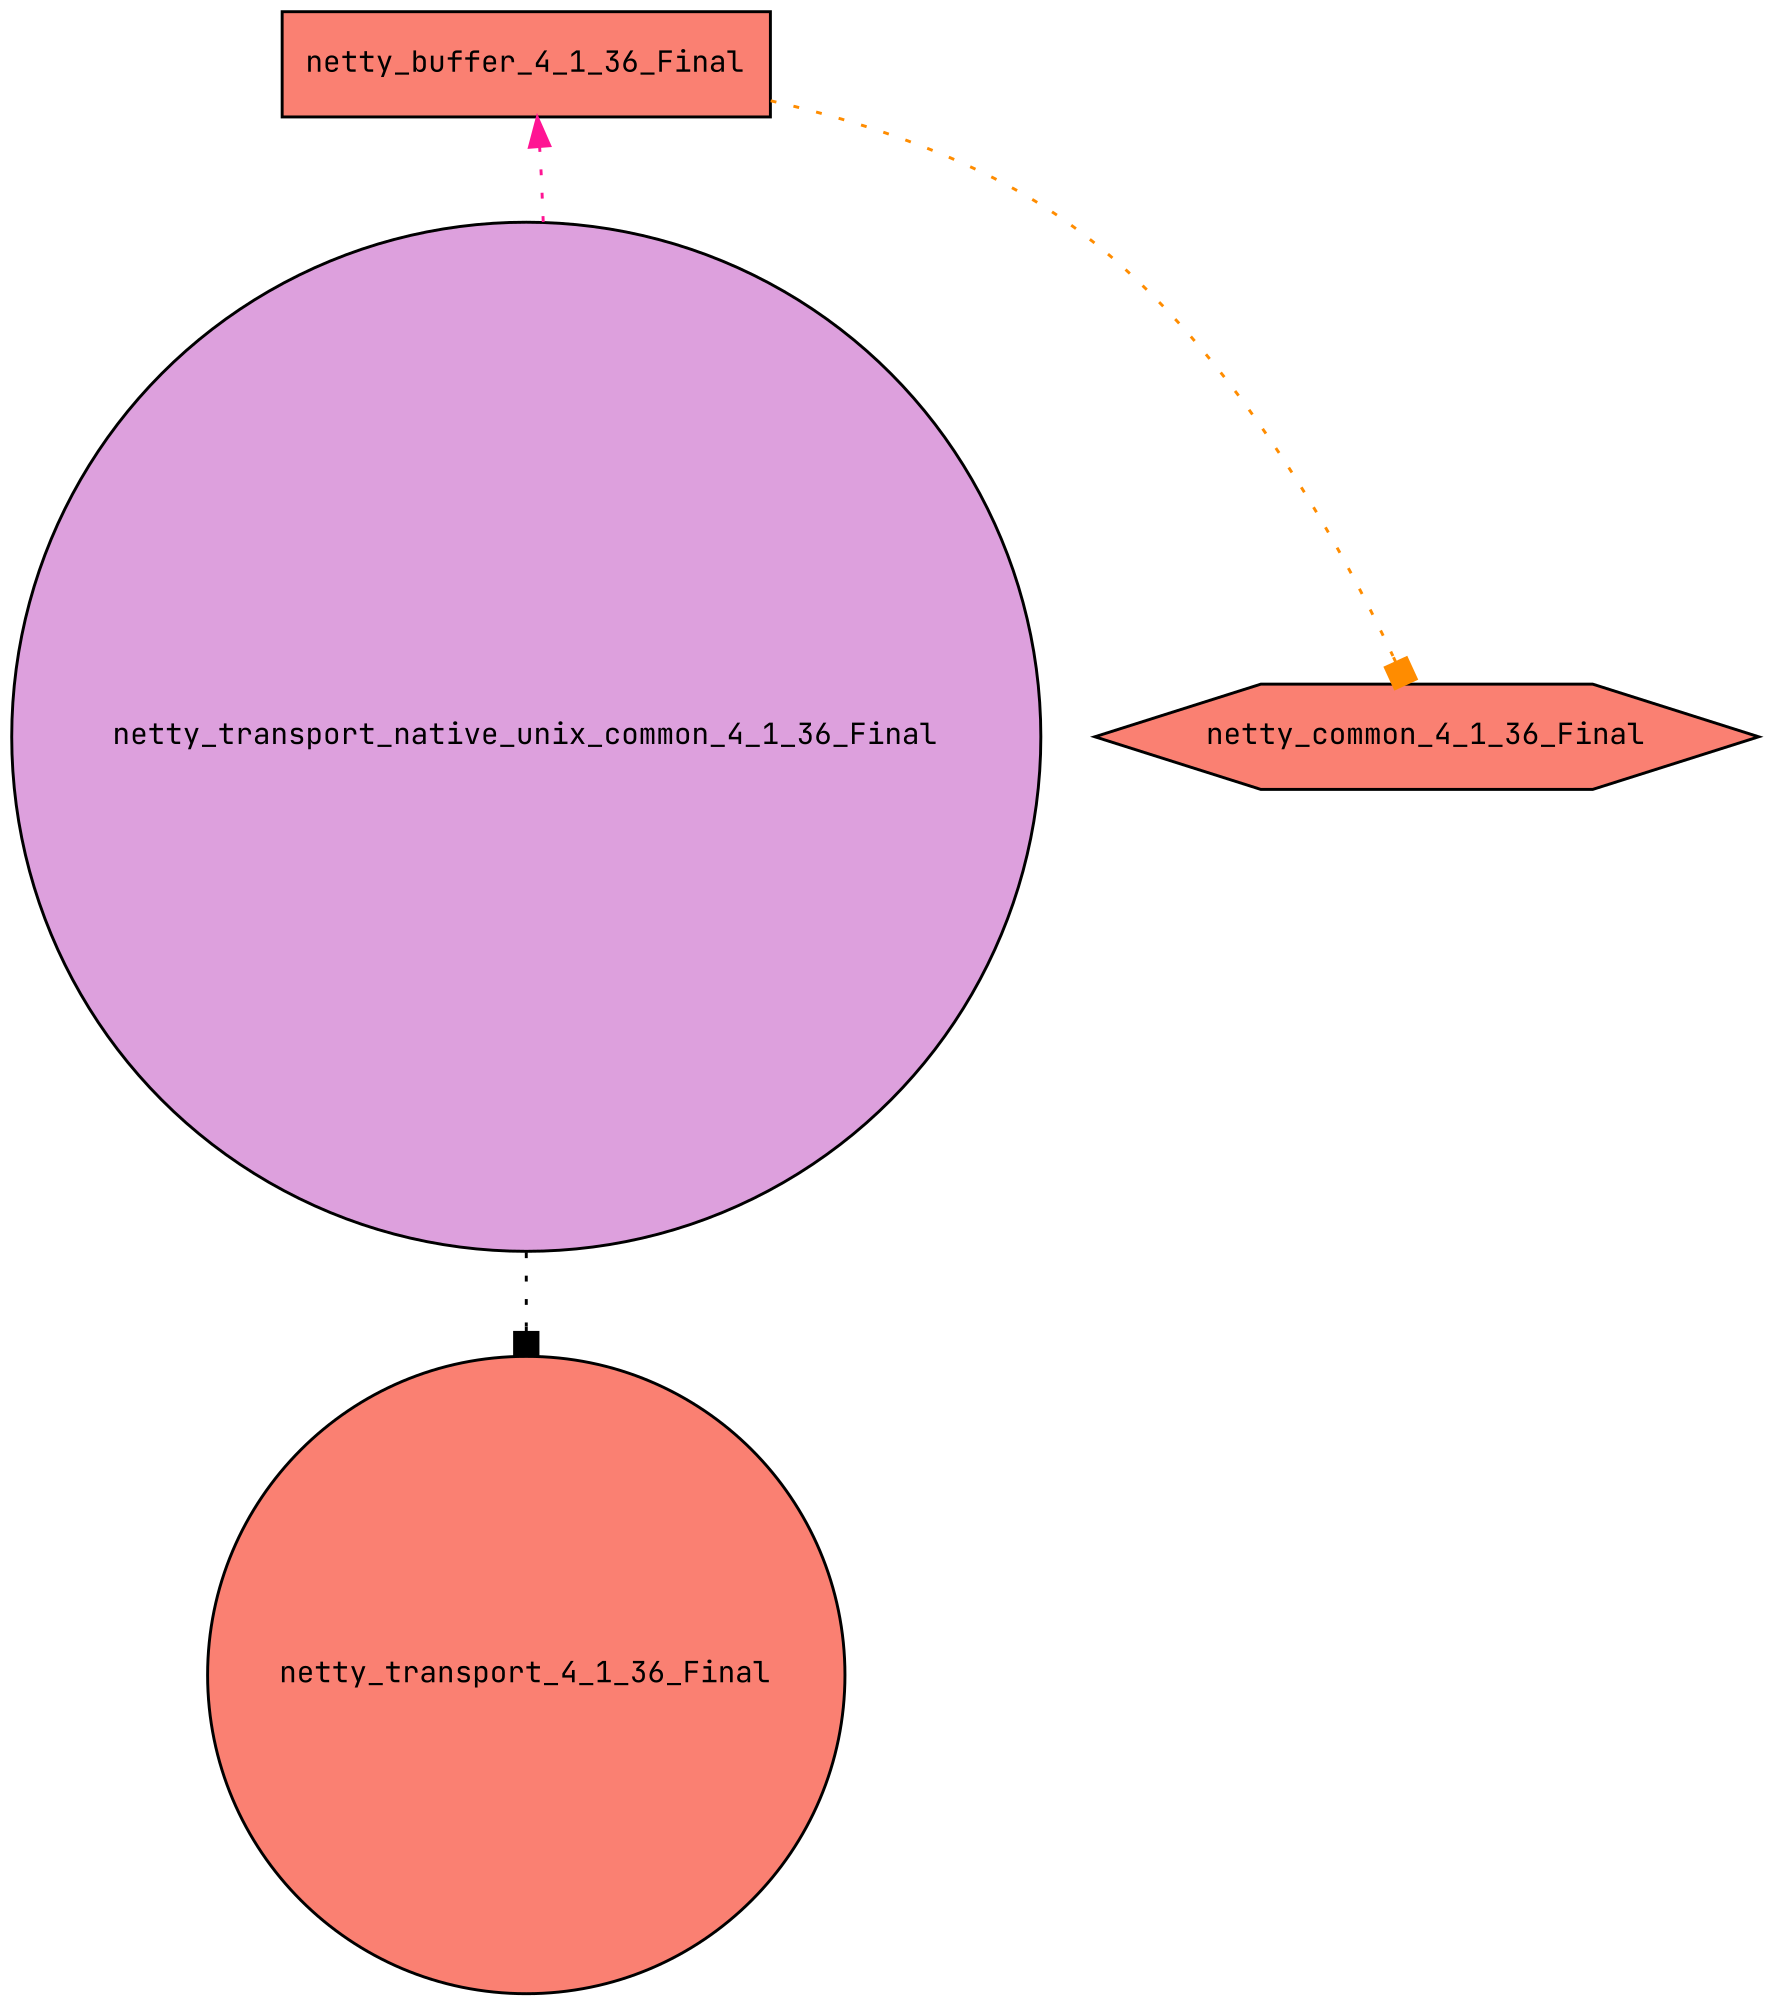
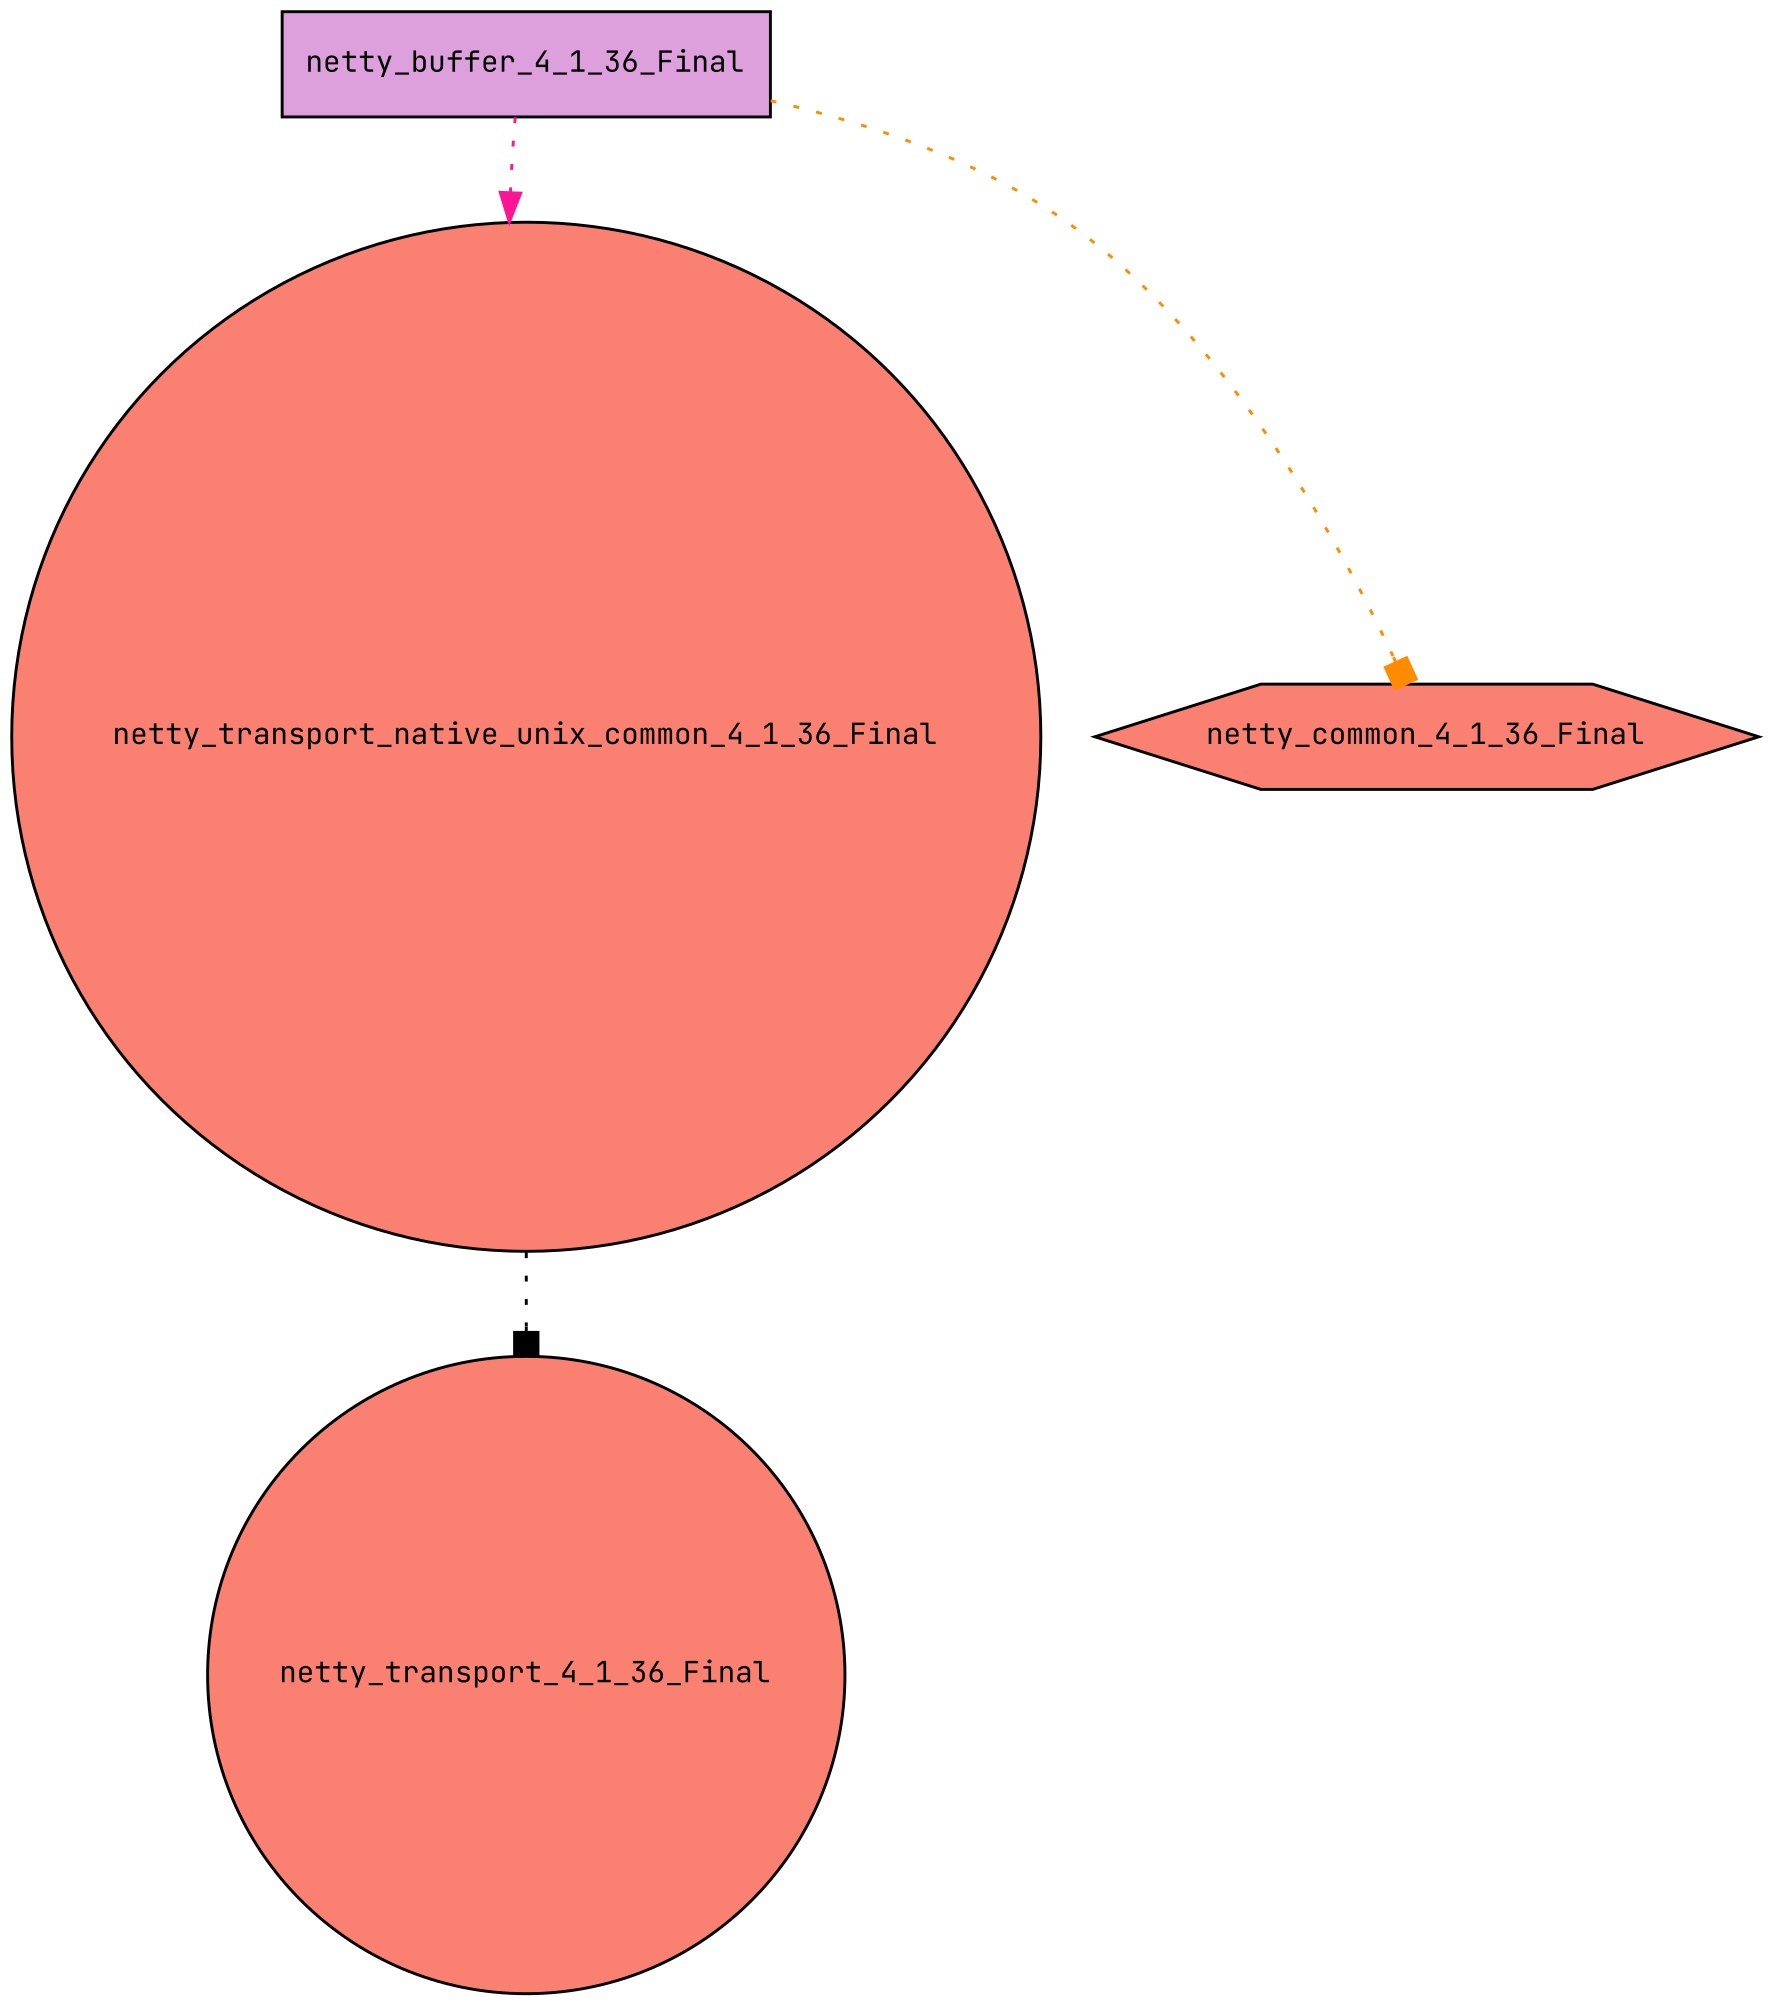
  digraph {
    fontname="JetBrains Mono"
    node [fillcolor=plum fontname="JetBrains Mono" fontsize=10.0 shape=circle style=filled]
    edge [arrowhead=box fontname="JetBrains Mono" style=dotted]
-   netty_buffer_4_1_36_Final [fillcolor=salmon shape=box]
-   netty_transport_native_unix_common_4_1_36_Final
+   netty_buffer_4_1_36_Final [shape=box]
+   netty_transport_native_unix_common_4_1_36_Final [fillcolor=salmon]
    netty_transport_4_1_36_Final [fillcolor=salmon]
    netty_common_4_1_36_Final [fillcolor=salmon shape=hexagon]
    netty_buffer_4_1_36_Final -> netty_common_4_1_36_Final [color=darkorange]
-   netty_transport_native_unix_common_4_1_36_Final -> netty_buffer_4_1_36_Final [arrowhead=normal color=deeppink]
+   netty_buffer_4_1_36_Final -> netty_transport_native_unix_common_4_1_36_Final [arrowhead=normal color=deeppink]
    netty_transport_native_unix_common_4_1_36_Final -> netty_transport_4_1_36_Final [color=black]
  }
